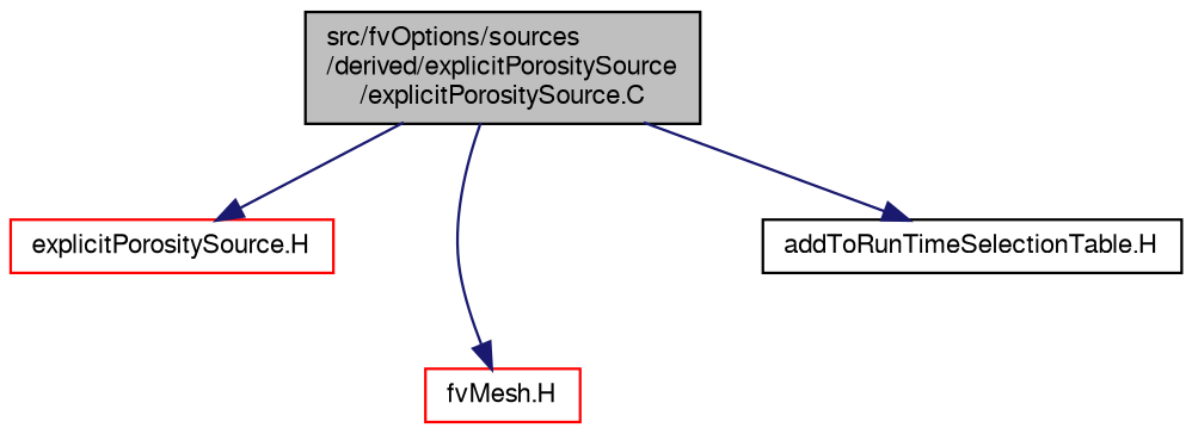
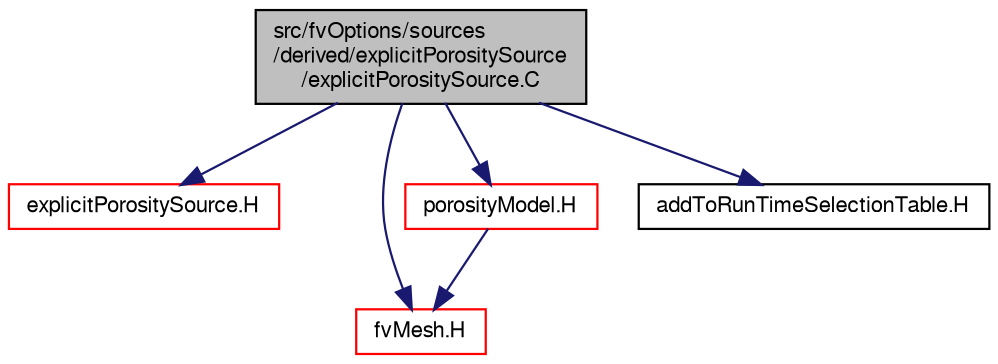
  digraph {
    node [color=red fontname=FreeSans fontsize=10 shape=record]
    edge [color=midnightblue fontname=FreeSans fontsize=10 labelfontname=FreeSans labelfontsize=10 style=solid]
    n1 [color=black fillcolor=grey75 fontcolor=black height=0.2 label="src/fvOptions/sources\l/derived/explicitPorositySource\l/explicitPorositySource.C" style=filled width=0.4]
    n2 [height=0.2 label="explicitPorositySource.H" width=0.4]
    n3 [height=0.2 label="fvMesh.H" width=0.4]
+   n4 [height=0.2 label="porosityModel.H" width=0.4]
    n5 [color=black height=0.2 label="addToRunTimeSelectionTable.H" width=0.4]
    n1 -> n2
    n1 -> n3
+   n1 -> n4
    n1 -> n5
+   n4 -> n3
  }
